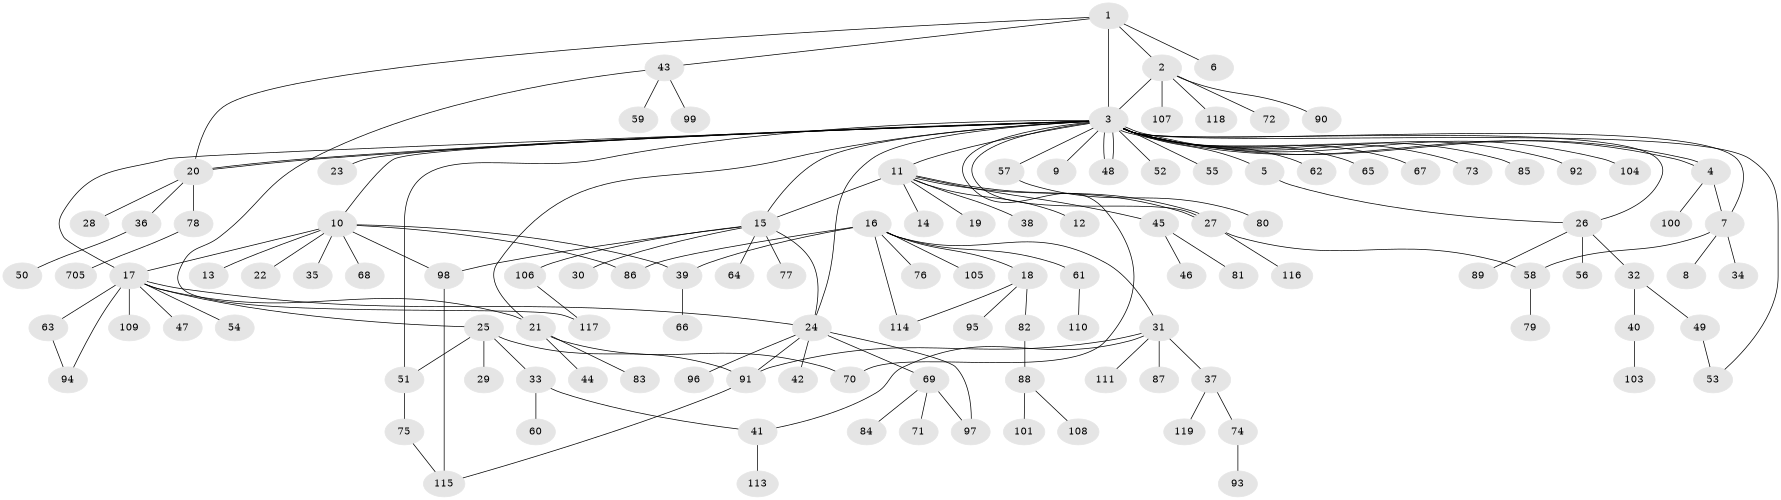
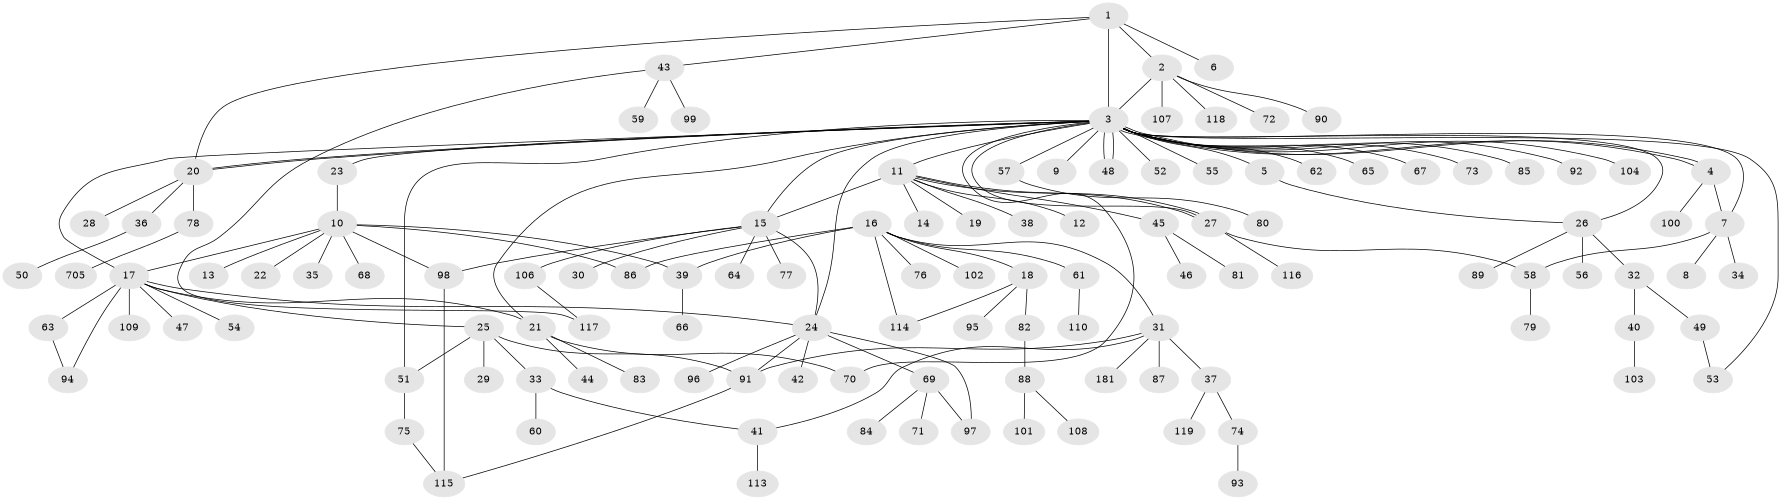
  graph {
    node [color=gray90 style=filled]
    1
    2
    3
    6
    20
    43
    72
    90
    107
    118
    4
    5
    7
    9
    10
    11
    15
    17
    21
    23
    24
    26
    27
    48
    51
    52
    53
    55
    57
    62
    65
    67
    70
    73
    85
    92
    104
    28
    36
    78
    59
    99
    117
    100
    8
    34
    58
    13
    22
    35
    39
    68
    86
    98
    12
    14
    19
    38
    45
    30
    64
    77
    106
    16
    18
    31
    61
    76
-   102 [label=105]
+   102
    114
    25
    47
    54
    63
    94
    109
    44
    83
    42
    69
    91
    96
    97
    32
    56
    89
    116
    75
    80
    79
    66
    115
    46
    81
    82
    95
    37
    41
    87
-   111
+   111 [label=181]
    110
    29
    33
    88
    50
    n106 [label=705]
    71
    84
    60
    40
    49
    74
    119
    113
    103
    93
    101
    108
    1 -- 2
    1 -- 3
    1 -- 6
    1 -- 20
    1 -- 43
    2 -- 3
    2 -- 72
    2 -- 90
    2 -- 107
    2 -- 118
    3 -- 20
    3 -- 20
    3 -- 4
    3 -- 4
    3 -- 5
    3 -- 7
    3 -- 9
-   3 -- 10
+   23 -- 10
    3 -- 11
    3 -- 15
    3 -- 17
    3 -- 21
    3 -- 23
    3 -- 24
    3 -- 26
    3 -- 27
    3 -- 48
    3 -- 48
    3 -- 51
    3 -- 52
    3 -- 53
    3 -- 55
    3 -- 57
    3 -- 62
    3 -- 65
    3 -- 67
    3 -- 70
    3 -- 73
    3 -- 85
    3 -- 92
    3 -- 104
    20 -- 28
    20 -- 36
    20 -- 78
    43 -- 59
    43 -- 99
    43 -- 117
    4 -- 7
    4 -- 100
    5 -- 26
    7 -- 8
    7 -- 34
    7 -- 58
    10 -- 17
    10 -- 13
    10 -- 22
    10 -- 35
    10 -- 39
    10 -- 68
    10 -- 86
    10 -- 98
    11 -- 15
    11 -- 27
    11 -- 27
    11 -- 12
    11 -- 14
    11 -- 19
    11 -- 38
    11 -- 45
    15 -- 24
    15 -- 98
    15 -- 30
    15 -- 64
    15 -- 77
    15 -- 106
    17 -- 21
    17 -- 24
    17 -- 25
    17 -- 47
    17 -- 54
    17 -- 63
    17 -- 94
    17 -- 109
    21 -- 70
    21 -- 44
    21 -- 83
    24 -- 42
    24 -- 69
    24 -- 91
    24 -- 96
    24 -- 97
    26 -- 32
    26 -- 56
    26 -- 89
    27 -- 58
    27 -- 116
    51 -- 75
    57 -- 80
    36 -- 50
    78 -- n106
    58 -- 79
    39 -- 66
    98 -- 115
    45 -- 46
    45 -- 81
    106 -- 117
    16 -- 39
    16 -- 86
    16 -- 18
    16 -- 31
    16 -- 61
    16 -- 76
    16 -- 102
    16 -- 114
    18 -- 114
    18 -- 82
    18 -- 95
    31 -- 91
    31 -- 37
    31 -- 41
    31 -- 87
    31 -- 111
    61 -- 110
    25 -- 51
    25 -- 91
    25 -- 29
    25 -- 33
    63 -- 94
    69 -- 97
    69 -- 71
    69 -- 84
    91 -- 115
    32 -- 40
    32 -- 49
    75 -- 115
    82 -- 88
    37 -- 74
    37 -- 119
    41 -- 113
    33 -- 41
    33 -- 60
    88 -- 101
    88 -- 108
    40 -- 103
    49 -- 53
    74 -- 93
  }
